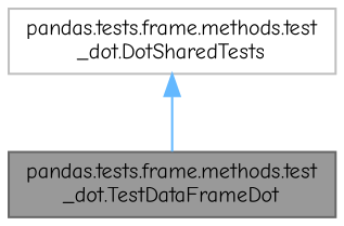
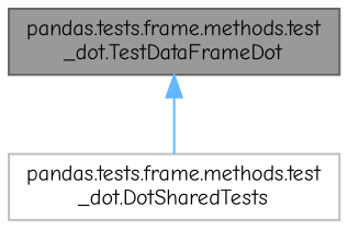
  digraph {
    fontname="Comic Neue"
    node [fontname="Comic Neue" fontsize=10 shape=box style=filled]
    n1 [color=gray40 fillcolor=grey60 fontcolor=black height=0.2 label="pandas.tests.frame.methods.test\l_dot.TestDataFrameDot" width=0.4]
    n2 [color=grey75 fillcolor=white height=0.2 label="pandas.tests.frame.methods.test\l_dot.DotSharedTests" width=0.4]
-   n2 -> n1 [color=steelblue1 dir=back fontname="Comic Neue" fontsize=10 labelfontname=Helvetica labelfontsize=10 style=solid]
+   n1 -> n2 [color=steelblue1 dir=back fontname="Comic Neue" fontsize=10 labelfontname=Helvetica labelfontsize=10 style=solid]
  }
